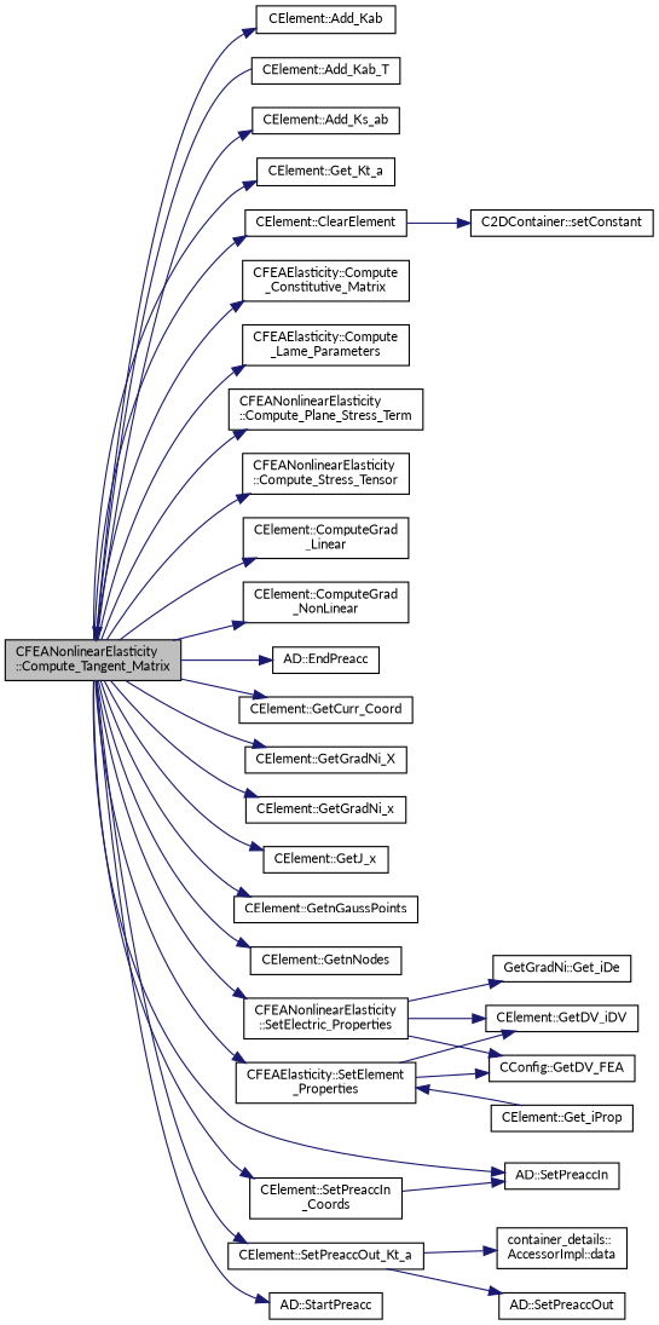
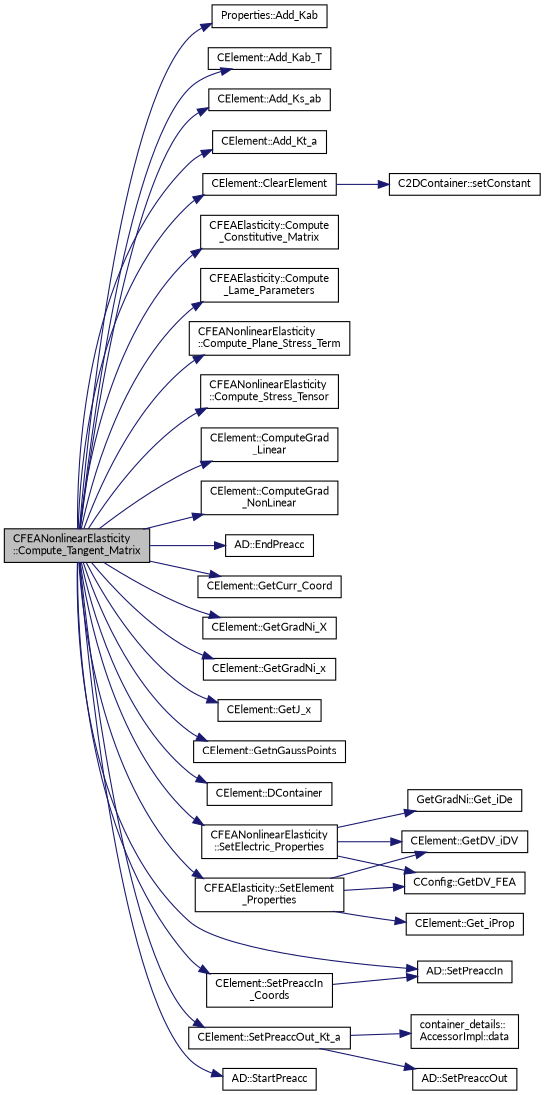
  digraph {
    fontname=Lato
    rankdir=LR
    node [color=black fillcolor=white fontname=Lato fontsize=10 shape=record style=filled]
    edge [color=midnightblue fontname=Lato fontsize=10 labelfontname=Helvetica labelfontsize=10 style=solid]
    n1 [fillcolor=grey75 fontcolor=black height=0.2 label="CFEANonlinearElasticity\l::Compute_Tangent_Matrix" width=0.4]
-   n2 [height=0.2 label="CElement::Add_Kab" width=0.4]
+   n2 [height=0.2 label="Properties::Add_Kab" width=0.4]
    n3 [height=0.2 label="CElement::Add_Kab_T" width=0.4]
    n4 [height=0.2 label="CElement::Add_Ks_ab" width=0.4]
-   n5 [height=0.2 label="CElement::Get_Kt_a" width=0.4]
+   n5 [height=0.2 label="CElement::Add_Kt_a" width=0.4]
    n6 [height=0.2 label="CElement::ClearElement" width=0.4]
    n7 [height=0.2 label="CFEAElasticity::Compute\l_Constitutive_Matrix" width=0.4]
    n8 [height=0.2 label="CFEAElasticity::Compute\l_Lame_Parameters" width=0.4]
    n9 [height=0.2 label="CFEANonlinearElasticity\l::Compute_Plane_Stress_Term" width=0.4]
    n10 [height=0.2 label="CFEANonlinearElasticity\l::Compute_Stress_Tensor" width=0.4]
    n11 [height=0.2 label="CElement::ComputeGrad\l_Linear" width=0.4]
    n12 [height=0.2 label="CElement::ComputeGrad\l_NonLinear" width=0.4]
    n13 [height=0.2 label="AD::EndPreacc" width=0.4]
    n14 [height=0.2 label="CElement::GetCurr_Coord" width=0.4]
    n15 [height=0.2 label="CElement::GetGradNi_X" width=0.4]
    n16 [height=0.2 label="CElement::GetGradNi_x" width=0.4]
    n17 [height=0.2 label="CElement::GetJ_x" width=0.4]
    n18 [height=0.2 label="CElement::GetnGaussPoints" width=0.4]
-   n19 [height=0.2 label="CElement::GetnNodes" width=0.4]
+   n19 [height=0.2 label="CElement::DContainer" width=0.4]
    n20 [height=0.2 label="CFEANonlinearElasticity\l::SetElectric_Properties" width=0.4]
    n21 [height=0.2 label="CFEAElasticity::SetElement\l_Properties" width=0.4]
    n22 [height=0.2 label="AD::SetPreaccIn" width=0.4]
    n23 [height=0.2 label="CElement::SetPreaccIn\l_Coords" width=0.4]
    n24 [height=0.2 label="CElement::SetPreaccOut_Kt_a" width=0.4]
    n25 [height=0.2 label="AD::StartPreacc" width=0.4]
    n26 [height=0.2 label="C2DContainer::setConstant" width=0.4]
    n27 [height=0.2 label="GetGradNi::Get_iDe" width=0.4]
    n28 [height=0.2 label="CElement::GetDV_iDV" width=0.4]
    n29 [height=0.2 label="CConfig::GetDV_FEA" width=0.4]
    n30 [height=0.2 label="CElement::Get_iProp" width=0.4]
    n31 [height=0.2 label="container_details::\lAccessorImpl::data" width=0.4]
    n32 [height=0.2 label="AD::SetPreaccOut" width=0.4]
    n1 -> n2
-   n3 -> n1
+   n1 -> n3
    n1 -> n4
    n1 -> n5
    n1 -> n6
    n1 -> n7
    n1 -> n8
    n1 -> n9
    n1 -> n10
    n1 -> n11
    n1 -> n12
    n1 -> n13
    n1 -> n14
    n1 -> n15
    n1 -> n16
    n1 -> n17
    n1 -> n18
    n1 -> n19
    n1 -> n20
    n1 -> n21
    n1 -> n22
    n1 -> n23
    n1 -> n24
    n1 -> n25
    n6 -> n26
    n20 -> n27
    n20 -> n28
    n20 -> n29
    n21 -> n28
    n21 -> n29
-   n30 -> n21
+   n21 -> n30
    n23 -> n22
    n24 -> n31
    n24 -> n32
  }
